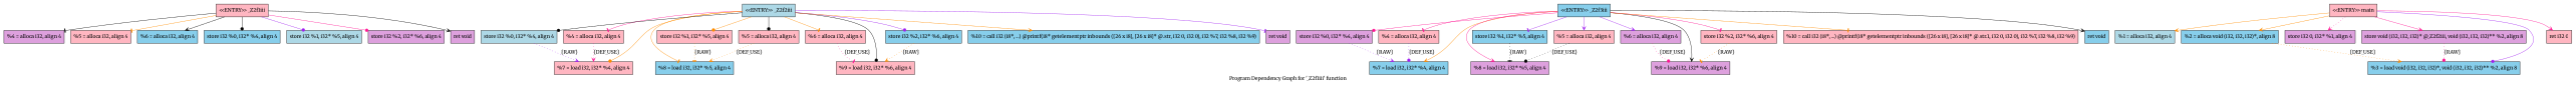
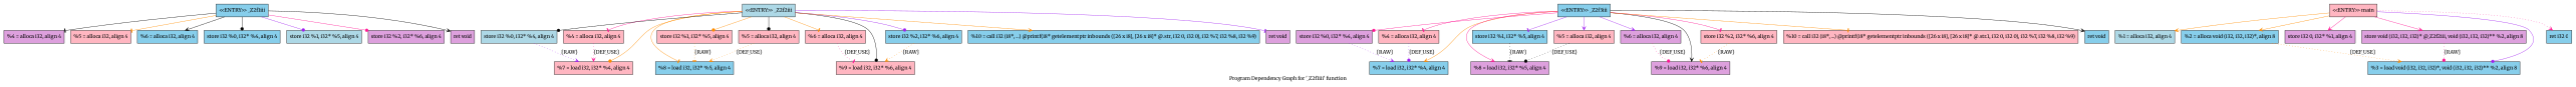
  digraph {
    fontname=Merriweather
    label="Program Dependency Graph for '_Z2f1iii' function"
    node [fillcolor=lightpink fontname=Merriweather shape=record style=filled]
    edge [arrowhead=vee color=darkorange fontname=Merriweather]
-   n1 [label="{\<\<ENTRY\>\> _Z2f1iii}"]
+   n1 [fillcolor=skyblue label="{\<\<ENTRY\>\> _Z2f1iii}"]
    n2 [fillcolor=plum label="{  %4 = alloca i32, align 4}"]
    n3 [label="{  %5 = alloca i32, align 4}"]
    n4 [fillcolor=skyblue label="{  %6 = alloca i32, align 4}"]
    n5 [fillcolor=skyblue label="{  store i32 %0, i32* %4, align 4}"]
    n6 [fillcolor=lightblue label="{  store i32 %1, i32* %5, align 4}"]
    n7 [fillcolor=plum label="{  store i32 %2, i32* %6, align 4}"]
    n8 [fillcolor=plum label="{  ret void}"]
    n9 [label="{  %4 = alloca i32, align 4}"]
    n10 [label="{  %7 = load i32, i32* %4, align 4}"]
    n11 [label="{  %5 = alloca i32, align 4}"]
    n12 [fillcolor=skyblue label="{  %8 = load i32, i32* %5, align 4}"]
    n13 [label="{  %6 = alloca i32, align 4}"]
    n14 [label="{  %9 = load i32, i32* %6, align 4}"]
    n15 [fillcolor=lightblue label="{  store i32 %0, i32* %4, align 4}"]
    n16 [label="{  store i32 %1, i32* %5, align 4}"]
    n17 [fillcolor=skyblue label="{  store i32 %2, i32* %6, align 4}"]
    n18 [fillcolor=lightblue label="{\<\<ENTRY\>\> _Z2f2iii}"]
    n19 [fillcolor=skyblue label="{  %10 = call i32 (i8*, ...) @printf(i8* getelementptr inbounds ([26 x i8], [26 x i8]* @.str, i32 0, i32 0), i32 %7, i32 %8, i32 %9)}"]
    n20 [fillcolor=plum label="{  ret void}"]
    n21 [label="{  %4 = alloca i32, align 4}"]
    n22 [fillcolor=skyblue label="{  %7 = load i32, i32* %4, align 4}"]
    n23 [label="{  %5 = alloca i32, align 4}"]
    n24 [fillcolor=plum label="{  %8 = load i32, i32* %5, align 4}"]
    n25 [fillcolor=plum label="{  %6 = alloca i32, align 4}"]
    n26 [fillcolor=plum label="{  %9 = load i32, i32* %6, align 4}"]
    n27 [fillcolor=plum label="{  store i32 %0, i32* %4, align 4}"]
    n28 [fillcolor=skyblue label="{  store i32 %1, i32* %5, align 4}"]
    n29 [label="{  store i32 %2, i32* %6, align 4}"]
    n30 [fillcolor=skyblue label="{\<\<ENTRY\>\> _Z2f3iii}"]
    n31 [label="{  %10 = call i32 (i8*, ...) @printf(i8* getelementptr inbounds ([26 x i8], [26 x i8]* @.str.1, i32 0, i32 0), i32 %7, i32 %8, i32 %9)}"]
    n32 [fillcolor=skyblue label="{  ret void}"]
    n33 [label="{\<\<ENTRY\>\> main}"]
    n34 [fillcolor=lightblue label="{  %1 = alloca i32, align 4}"]
    n35 [fillcolor=skyblue label="{  %2 = alloca void (i32, i32, i32)*, align 8}"]
    n36 [fillcolor=plum label="{  store i32 0, i32* %1, align 4}"]
    n37 [fillcolor=plum label="{  store void (i32, i32, i32)* @_Z2f2iii, void (i32, i32, i32)** %2, align 8}"]
    n38 [fillcolor=skyblue label="{  %3 = load void (i32, i32, i32)*, void (i32, i32, i32)** %2, align 8}"]
-   n39 [label="{  ret i32 0}"]
+   n39 [fillcolor=skyblue label="{  ret i32 0}"]
    n1 -> n2 [arrowhead=tee color=black]
    n1 -> n3 [arrowhead=tee]
    n1 -> n4 [color=black]
    n1 -> n5 [arrowhead=dot color=black]
    n1 -> n6 [arrowhead=dot color=purple]
    n1 -> n7 [arrowhead=dot color=deeppink]
    n1 -> n8 [color=black]
    n9 -> n10 [color=deeppink label="{DEF_USE}" style=dotted]
    n11 -> n12 [label="{DEF_USE}" style=dotted]
    n13 -> n14 [arrowhead=tee color=deeppink label="{DEF_USE}" style=dotted]
    n15 -> n10 [color=purple label="{RAW} " style=dotted]
    n16 -> n12 [arrowhead=tee label="{RAW} " style=dotted]
    n17 -> n14 [label="{RAW} " style=dotted]
    n18 -> n9 [arrowhead=tee color=deeppink]
    n18 -> n10 [arrowhead=dot]
    n18 -> n11 [arrowhead=dot color=black]
    n18 -> n12 [arrowhead=tee]
    n18 -> n13 [arrowhead=tee]
    n18 -> n14 [arrowhead=dot color=black]
    n18 -> n15 [arrowhead=dot color=black]
    n18 -> n16 [arrowhead=dot]
    n18 -> n17 [arrowhead=dot color=purple]
    n18 -> n19
    n18 -> n20 [arrowhead=tee color=purple]
    n21 -> n22 [arrowhead=dot color=purple label="{DEF_USE}" style=dotted]
    n23 -> n24 [arrowhead=dot color=black label="{DEF_USE}" style=dotted]
    n25 -> n26 [arrowhead=dot color=deeppink label="{DEF_USE}" style=dotted]
    n27 -> n22 [color=purple label="{RAW} " style=dotted]
    n28 -> n24 [arrowhead=tee color=black label="{RAW} " style=dotted]
    n29 -> n26 [arrowhead=tee label="{RAW} " style=dotted]
    n30 -> n21 [arrowhead=tee color=deeppink]
    n30 -> n22
    n30 -> n23 [color=purple]
    n30 -> n24 [color=deeppink]
    n30 -> n25 [color=purple]
    n30 -> n26 [color=black]
    n30 -> n27 [arrowhead=dot color=deeppink]
    n30 -> n28 [arrowhead=tee color=purple]
    n30 -> n29 [arrowhead=tee color=deeppink]
    n30 -> n31 [arrowhead=tee]
    n30 -> n32 [color=black]
    n33 -> n34
    n33 -> n35
-   n33 -> n36 [color=deeppink style=dotted]
+   n33 -> n36 [color=deeppink]
    n33 -> n37 [color=deeppink]
    n33 -> n38 [arrowhead=dot color=purple]
-   n33 -> n39 [color=deeppink]
+   n33 -> n39 [color=deeppink style=dotted]
    n35 -> n38 [label="{DEF_USE}" style=dotted]
    n37 -> n38 [arrowhead=dot color=deeppink label="{RAW} " style=dotted]
  }
